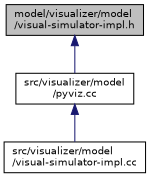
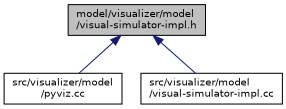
  digraph {
    node [color=black fillcolor=white fontname=Helvetica fontsize=10 shape=record style=filled]
    edge [color=midnightblue dir=back fontname=Helvetica fontsize=10 labelfontname=Helvetica labelfontsize=10 style=solid]
    n1 [fillcolor=grey75 fontcolor=black height=0.2 label="model/visualizer/model\l/visual-simulator-impl.h" width=0.4]
    n2 [height=0.2 label="src/visualizer/model\l/pyviz.cc" width=0.4]
    n3 [height=0.2 label="src/visualizer/model\l/visual-simulator-impl.cc" width=0.4]
    n1 -> n2
-   n2 -> n3
+   n1 -> n3
  }
